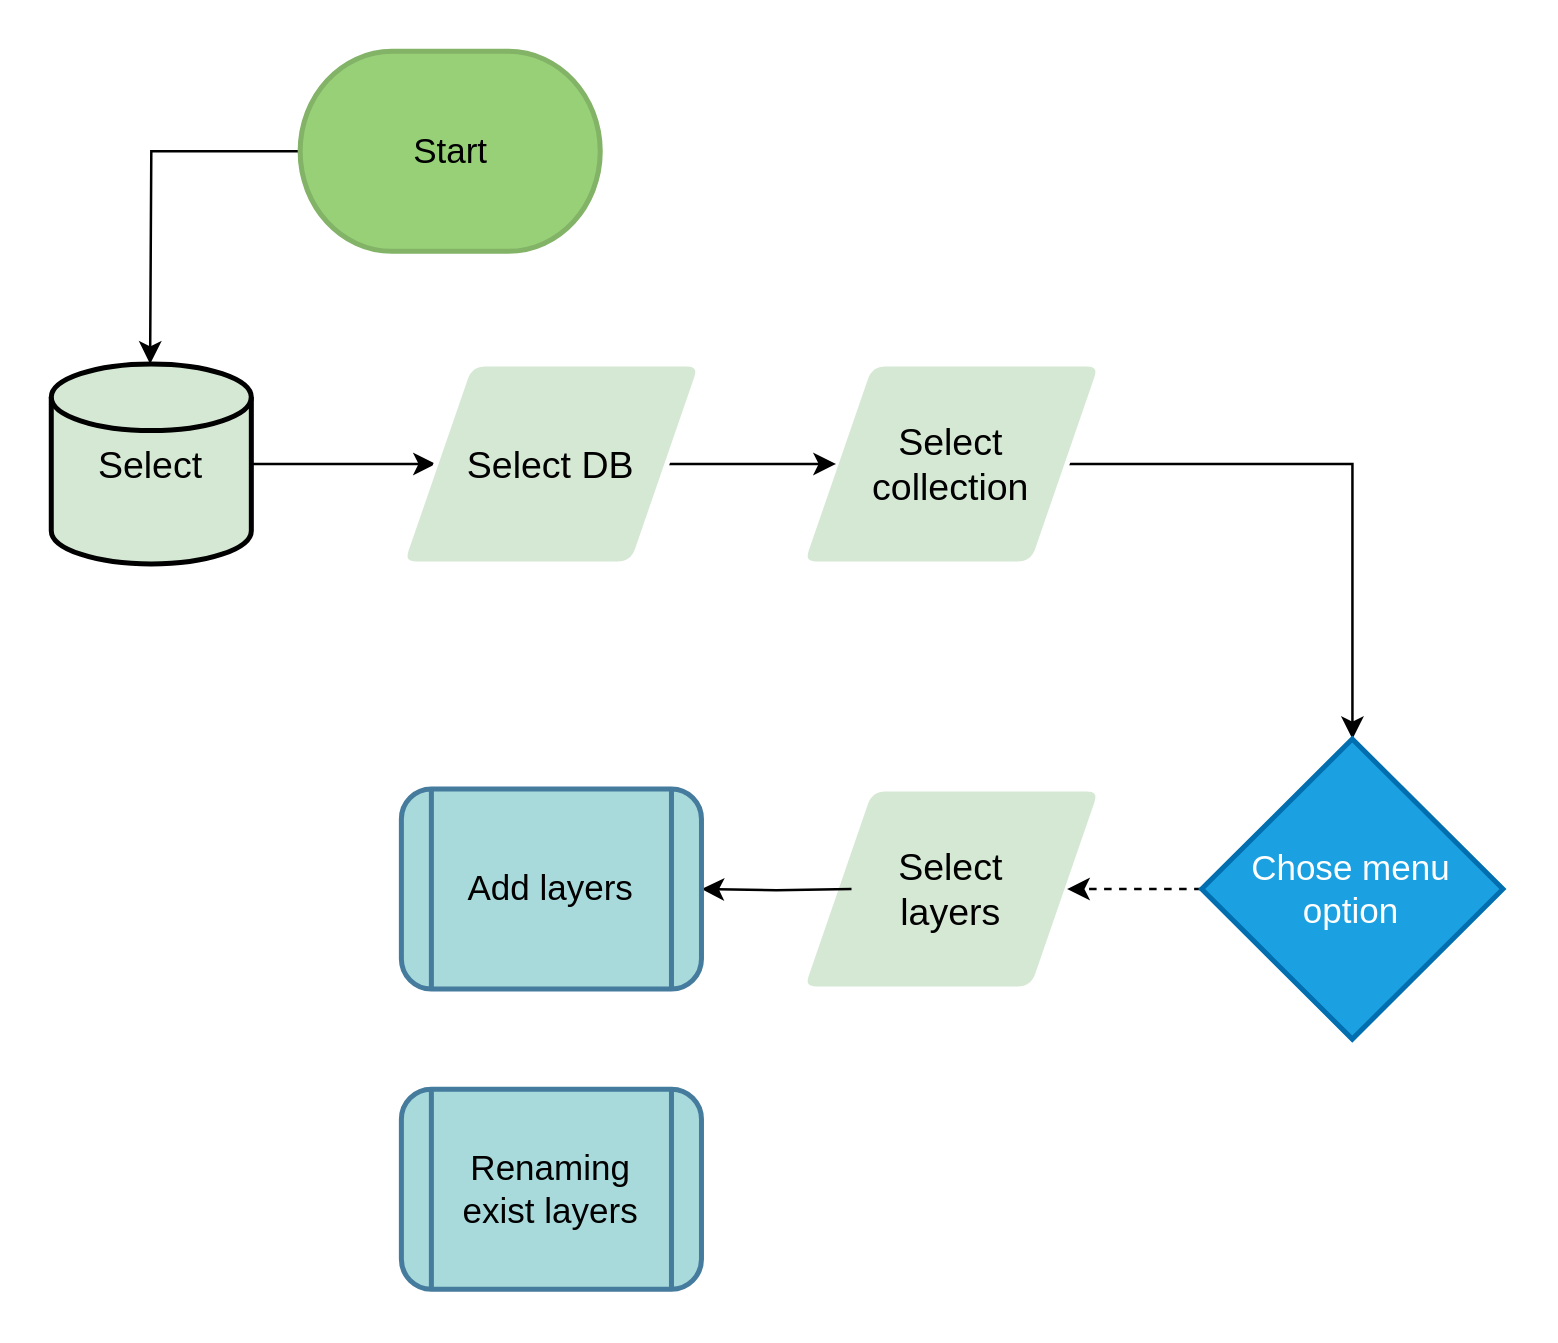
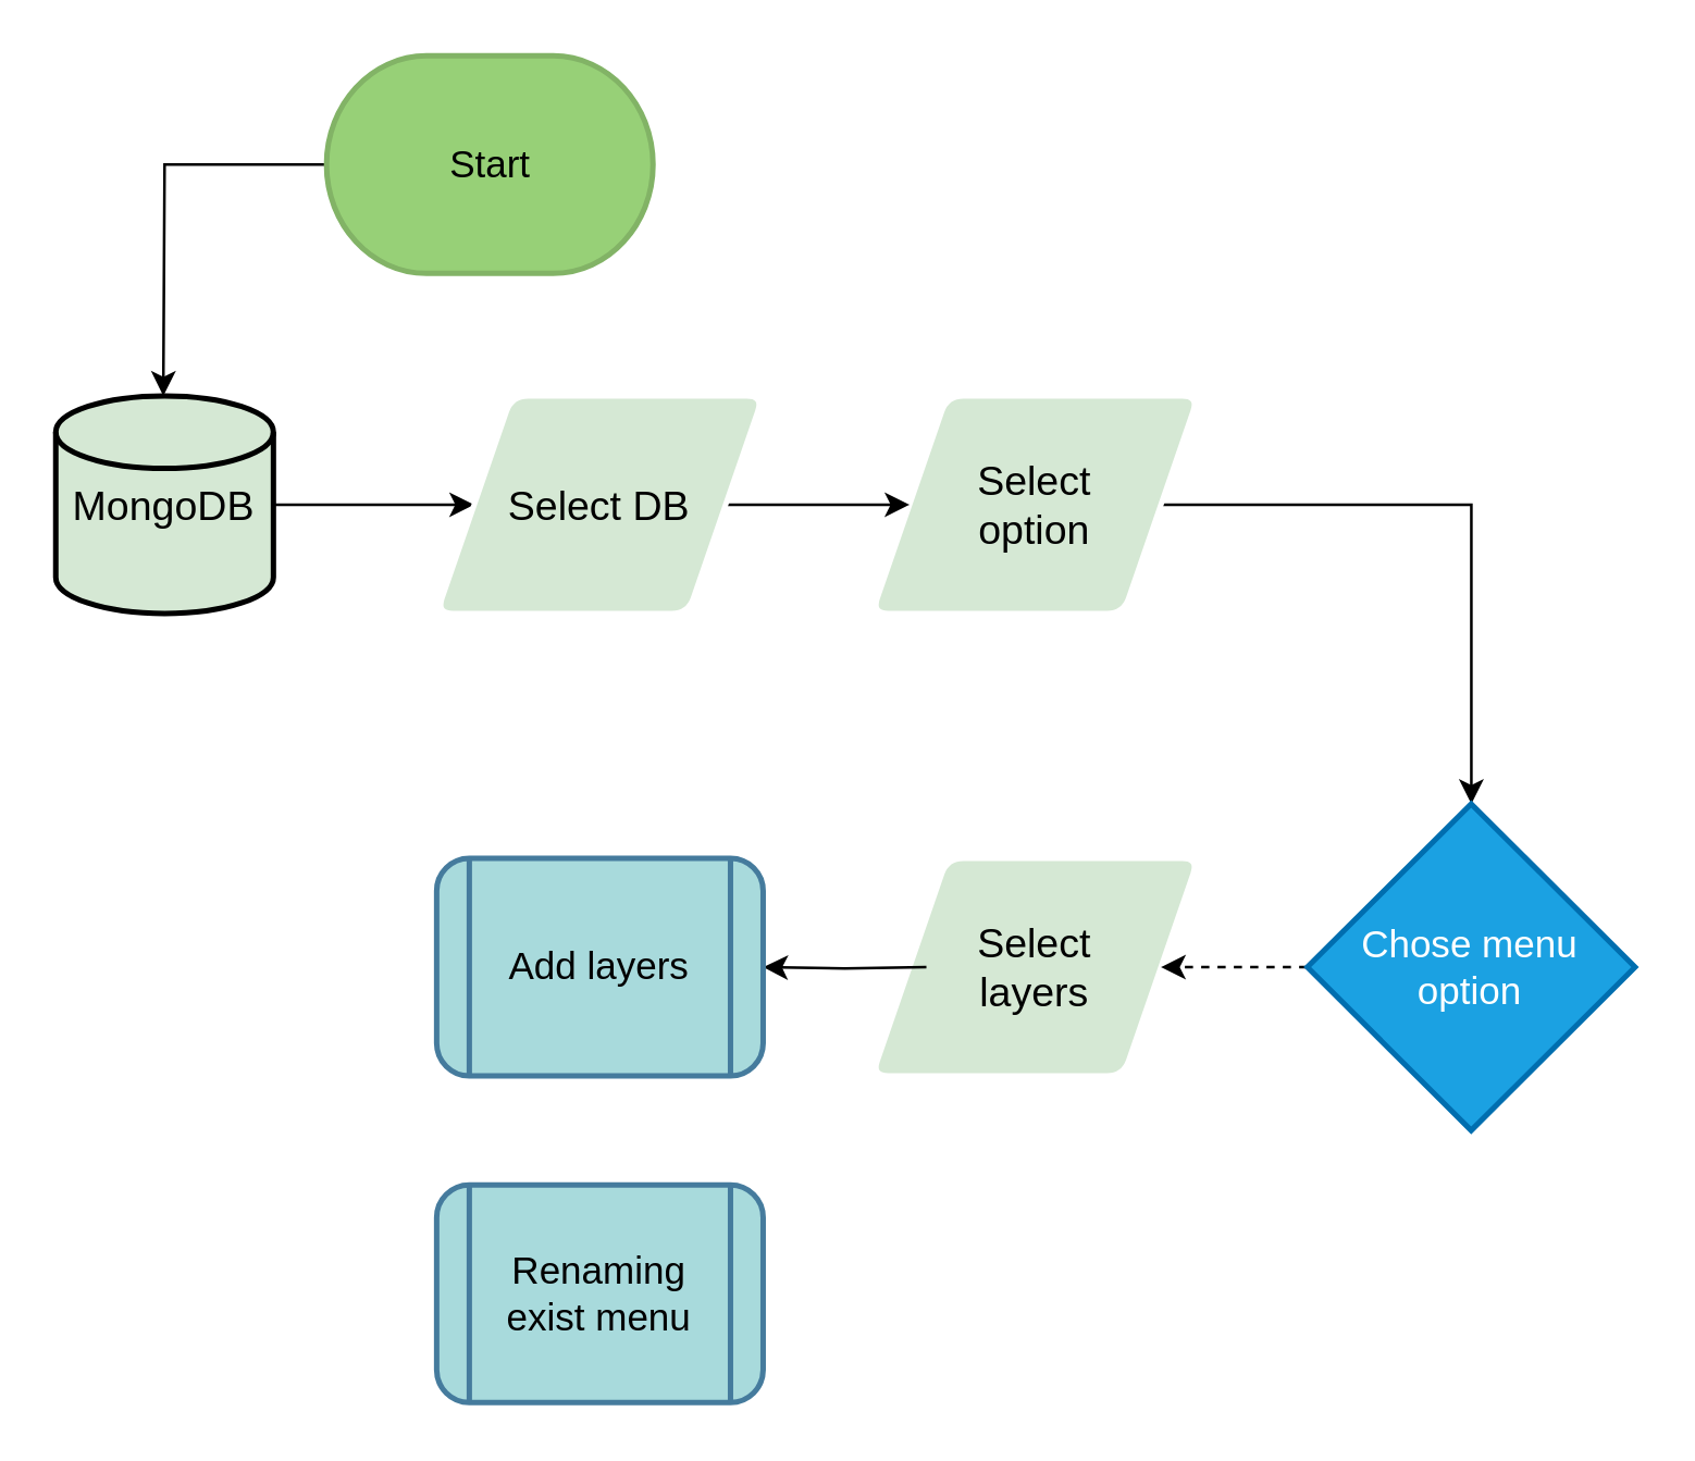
  <mxCell id="0" />
  <mxCell id="1" parent="0" />
  <mxCell id="2" style="edgeStyle=orthogonalEdgeStyle;rounded=0;orthogonalLoop=1;jettySize=auto;html=1;entryX=0.5;entryY=0;entryDx=0;entryDy=0;entryPerimeter=0;fontColor=#000000;" edge="1" parent="1" source="3"><mxGeometry relative="1" as="geometry"><mxPoint x="59.52" y="145" as="targetPoint" /></mxGeometry></mxCell>
  <mxCell id="3" value="&lt;span style=&quot;color: rgb(0, 0, 0); font-size: 14px;&quot;&gt;Start&lt;/span&gt;" style="strokeWidth=2;html=1;shape=mxgraph.flowchart.terminator;whiteSpace=wrap;rounded=1;fontSize=14;strokeColor=#82b366;fillColor=#97D077;" vertex="1" parent="1"><mxGeometry x="119.52" y="20" width="120" height="80" as="geometry" /></mxCell>
  <mxCell id="4" style="edgeStyle=orthogonalEdgeStyle;rounded=0;orthogonalLoop=1;jettySize=auto;html=1;fontColor=#000000;" edge="1" parent="1" source="5" target="9"><mxGeometry relative="1" as="geometry" /></mxCell>
- <mxCell id="5" value="&lt;font color=&quot;#000000&quot; style=&quot;font-size: 15px&quot;&gt;Select &lt;br&gt;collection&lt;br&gt;&lt;/font&gt;" style="shape=parallelogram;html=1;strokeWidth=2;perimeter=parallelogramPerimeter;whiteSpace=wrap;rounded=1;arcSize=12;size=0.23;fontColor=#ffffff;perimeterSpacing=0;strokeColor=#FFFFFF;fillColor=#D5E8D4;" vertex="1" parent="1"><mxGeometry x="320" y="145" width="120" height="80" as="geometry" /></mxCell>
+ <mxCell id="5" value="&lt;font color=&quot;#000000&quot; style=&quot;font-size: 15px&quot;&gt;Select &lt;br&gt;option&lt;br&gt;&lt;/font&gt;" style="shape=parallelogram;html=1;strokeWidth=2;perimeter=parallelogramPerimeter;whiteSpace=wrap;rounded=1;arcSize=12;size=0.23;fontColor=#ffffff;perimeterSpacing=0;strokeColor=#FFFFFF;fillColor=#D5E8D4;" vertex="1" parent="1"><mxGeometry x="320" y="145" width="120" height="80" as="geometry" /></mxCell>
  <mxCell id="6" value="&lt;font color=&quot;#000000&quot;&gt;&lt;span style=&quot;font-size: 15px&quot;&gt;Select &lt;br&gt;layers&lt;/span&gt;&lt;/font&gt;" style="shape=parallelogram;html=1;strokeWidth=2;perimeter=parallelogramPerimeter;whiteSpace=wrap;rounded=1;arcSize=12;size=0.23;fontColor=#ffffff;perimeterSpacing=0;strokeColor=#FFFFFF;fillColor=#D5E8D4;" vertex="1" parent="1"><mxGeometry x="320" y="315" width="120" height="80" as="geometry" /></mxCell>
  <mxCell id="7" style="edgeStyle=orthogonalEdgeStyle;rounded=0;orthogonalLoop=1;jettySize=auto;html=1;" edge="1" parent="1" target="10"><mxGeometry relative="1" as="geometry"><mxPoint x="340" y="355" as="sourcePoint" /></mxGeometry></mxCell>
  <mxCell id="8" style="edgeStyle=orthogonalEdgeStyle;rounded=0;orthogonalLoop=1;jettySize=auto;html=1;entryX=1;entryY=0.5;entryDx=0;entryDy=0;fontColor=#000000;dashed=1;" edge="1" parent="1" source="9" target="6"><mxGeometry relative="1" as="geometry" /></mxCell>
  <mxCell id="9" value="Chose menu option" style="strokeWidth=2;html=1;shape=mxgraph.flowchart.decision;whiteSpace=wrap;rounded=1;fillColor=#1ba1e2;fontSize=14;strokeColor=#006EAF;fontColor=#ffffff;" vertex="1" parent="1"><mxGeometry x="480" y="295" width="120.48" height="120" as="geometry" /></mxCell>
  <mxCell id="10" value="&lt;font style=&quot;font-size: 14px&quot;&gt;Add layers&lt;br&gt;&lt;/font&gt;" style="shape=process;whiteSpace=wrap;html=1;backgroundOutline=1;rounded=1;sketch=0;strokeColor=#457B9D;fillColor=#A8DADC;strokeWidth=2;dropTarget=0;fontColor=#000000;" vertex="1" parent="1"><mxGeometry x="160" y="315" width="120" height="80" as="geometry" /></mxCell>
  <mxCell id="11" style="edgeStyle=orthogonalEdgeStyle;rounded=0;orthogonalLoop=1;jettySize=auto;html=1;" edge="1" parent="1" source="12" target="14"><mxGeometry relative="1" as="geometry" /></mxCell>
- <mxCell id="12" value="&lt;font color=&quot;#000000&quot; style=&quot;font-size: 15px&quot;&gt;Select&lt;/font&gt;" style="strokeWidth=2;html=1;shape=mxgraph.flowchart.database;whiteSpace=wrap;fillColor=#D5E8D4;" vertex="1" parent="1"><mxGeometry x="20" y="145" width="80" height="80" as="geometry" /></mxCell>
+ <mxCell id="12" value="&lt;font color=&quot;#000000&quot; style=&quot;font-size: 15px&quot;&gt;MongoDB&lt;/font&gt;" style="strokeWidth=2;html=1;shape=mxgraph.flowchart.database;whiteSpace=wrap;fillColor=#D5E8D4;" vertex="1" parent="1"><mxGeometry x="20" y="145" width="80" height="80" as="geometry" /></mxCell>
  <mxCell id="13" style="edgeStyle=orthogonalEdgeStyle;rounded=0;orthogonalLoop=1;jettySize=auto;html=1;" edge="1" parent="1" source="14" target="5"><mxGeometry relative="1" as="geometry" /></mxCell>
  <mxCell id="14" value="&lt;font color=&quot;#000000&quot;&gt;&lt;span style=&quot;font-size: 15px&quot;&gt;Select DB&lt;/span&gt;&lt;/font&gt;" style="shape=parallelogram;html=1;strokeWidth=2;perimeter=parallelogramPerimeter;whiteSpace=wrap;rounded=1;arcSize=12;size=0.23;fontColor=#ffffff;perimeterSpacing=0;strokeColor=#FFFFFF;fillColor=#D5E8D4;" vertex="1" parent="1"><mxGeometry x="160" y="145" width="120" height="80" as="geometry" /></mxCell>
- <mxCell id="15" value="&lt;font style=&quot;font-size: 14px&quot;&gt;Renaming exist layers&lt;br&gt;&lt;/font&gt;" style="shape=process;whiteSpace=wrap;html=1;backgroundOutline=1;rounded=1;sketch=0;strokeColor=#457B9D;fillColor=#A8DADC;strokeWidth=2;dropTarget=0;fontColor=#000000;" vertex="1" parent="1"><mxGeometry x="160" y="435" width="120" height="80" as="geometry" /></mxCell>
+ <mxCell id="15" value="&lt;font style=&quot;font-size: 14px&quot;&gt;Renaming exist menu&lt;br&gt;&lt;/font&gt;" style="shape=process;whiteSpace=wrap;html=1;backgroundOutline=1;rounded=1;sketch=0;strokeColor=#457B9D;fillColor=#A8DADC;strokeWidth=2;dropTarget=0;fontColor=#000000;" vertex="1" parent="1"><mxGeometry x="160" y="435" width="120" height="80" as="geometry" /></mxCell>
